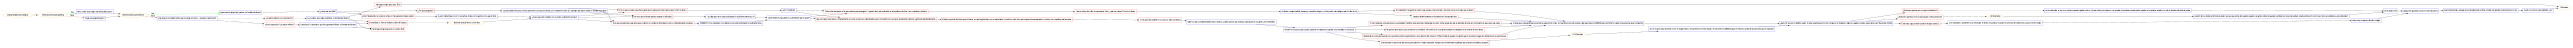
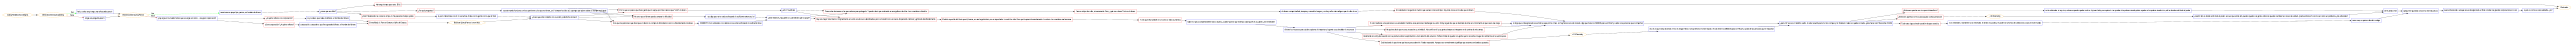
  digraph {
    fontname=Roboto
    rankdir=LR
    node [color=blue fontname=Roboto shape=box]
    edge [fontname=Roboto]
    "QuincyRank4Convo4 begins." [color=orange shape=""]
    n2 [color=orange label="Check boolean QuincyDating" shape=""]
    n3 [label="hola, cosita sexy, tengo una esforzando para ti"]
    n4 [label="tengo una pregunta para ti"]
    n5 [color=orange label="Check boolean QuincyParvos" shape=""]
    n6 [label="mencionas a apoye tipo, parvos, un hombre de dinero"]
    n7 [label="¿hay algo en tu mundo futuro que sea algo así como... una gran corporación?"]
    n8 [label="¿crees que sea feliz?"]
    n9 [color=red label="¿Gran corporación? ¿A qué te refieres?"]
    n10 [color=red label="¿A qué te refieres con corporación?"]
    n11 [color=red label="¿Feliz? Realmente no conozco al tipo, Q. No pasamos tiempo juntos."]
    n12 [color=red label="¿Por qué preguntas?"]
    n13 [color=red label="No tengo tiempo para esto. [Fin]"]
    n14 [label="corporación. corporativo. que lleva grandes billetes. el hombre del dinero"]
    n15 [label="sí, ya sabes. que nada en billetes. el hombre del dinero"]
    n16 [label="sí, pero interactúas con él. lo escuchas, tratas con la gente con la que él trata"]
    n17 [label="xq este mundo funciona con los que tienen y los que no tienen, ¿no? siempre ha sido así, supongo que quiero saber si siempre será igual"]
    "Chat ends." [color=orange shape=""]
    n19 [color=red label="En realidad, sí. Parvos Granum, el jefe del Corpus."]
-   n20 [color=red label="No tengo tiempo para esto, lo siento. [Fin]"]
    n21 [label="¿crees que está contento con su vida? ¿satisfecho incluso?"]
    n22 [color=red label="No creo que el dinero pueda comprar la felicidad."]
    n23 [color=red label="Creo que las personas que dicen que el dinero no compra la felicidad no son lo suficientemente creativas."]
    n24 [color=red label="Por lo que sé, parece que tiene gente que lo apoya por más razones que *sólo* el dinero."]
    n25 [color=orange label="Boolean QuincyParvos is now true." shape=""]
    n26 [label="y yo digo que no te estás esforzando lo suficiente entonces, lol"]
    n27 [label="CORRECTO. tú lo entiendes. los demás no se están esforzando lo suficiente lmao"]
    n28 [label="¿ah sí? cuéntame"]
    n29 [label="¿tiene familia? ¿hay gente a su alrededor que lo apoye?"]
    n30 [color=red label="Hay una mujer, Vala Glarios. Originalmente, era solo una de sus subordinadas, pero se hundió con sus naves, disparando cañones y gritando desafiantemente."]
    n31 [color=red label="Tiene estas hermanas a las que entrena para protegerlo. Y puedo decir que realmente se enorgullece de ellas. Las considera su familia."]
    n32 [color=red label="El abrió un portal del Vacío que él, bueno, es una larga historia, no es importante. Le salvó la vida. Creo que la aprecia honestamente. La valora. La considera una hermana."]
    n33 [color=red label="Parece un tipo de culto, sinceramente. Pero, ¿qué vas a hacer? Así es el dinero."]
    n34 [color=red label="Y creo que ella también lo ve como si fuera su familia."]
    n35 [label="el dinero compra lealtad, siempre y cuando lo tengas. y no hay culto más antiguo que el culto al oro"]
    n36 [label="nadie es nunca completamente malo o bueno, ¿sabes? parece que este tipo sabe quién es su gente, ¿me entiendes?"]
    n37 [color=red label="En realidad no me gusta lo mucho que suenas como este tipo. Hay más cosas en la vida que el dinero."]
-   n38 [color=red label="Ustedes definitivamente se llevarían bien. Demasiado bien."]
    n39 [label="él tiene los recursos para cuidar a quienes le importan y la gente a su alrededor lo reconoce"]
    n40 [label="no digo que el desgraciado sea el héroe aquí, primis. lmao. no hay héroes en este mundo. digo que tiene los MEDIOS para ser FELIZ y cuidar a las personas que le importan"]
    n41 [color=red label="Está haciendo lo que tiene que hacer para sobrevivir. Puedo respetarlo. Aunque eso normalmente signifique que estamos en bandos opuestos."]
    n42 [color=red label="Él solo mantiene a las personas a su alrededor mientras esas personas mantengan su valor. Estoy seguro de que se deshará de ellas en el momento en que sean una carga."]
    n43 [color=red label="No quiere decir que no sea un asesino y un imbécil. No confío en él y su gente siempre se interpone en el camino de mis armas."]
    n44 [color=red label="Realmente no estoy de acuerdo con su postura sobre la explotación a cielo abierto del universo. Prefiero tratar de ayudar a la gente que lo necesita en lugar de centrarme en la avaricia pura."]
    n45 [label="¿para mí? ese es el maldito sueño. la vida resuelta para mí, mis compas y mi famalam. nadie se queda sin nada. ¿para hacer eso? Necesitas PLATA"]
    n46 [color=orange label="+10 Chemistry" shape=""]
    n47 [color=red label="¿Entonces querrías ser rico para ayudar a otras personas?"]
    n48 [color=red label="¿Entonces querrías ser rico para tu beneficio?"]
    n49 [color=red label="Todo esto sigue siendo cuestión de pura avaricia."]
    n50 [label="eso es lo que estoy diciendo. él no es ningún héroe, no hay héroes en este mundo. él sólo tiene los MEDIOS para ser FELIZ y cuidar de las personas que le importan"]
    n51 [color=orange label="+10 Chemistry" shape=""]
    n52 [label="no lo entiendes. si soy rico, entonces puedo ayudar a otros. la joven loxley se equivocó. no ayudas a los pobres siendo pobre. ayudas a los pobres siendo rico, ahí es donde está todo el poder"]
    n53 [label="no lo entiendes. realmente no lo entiendes. el dinero es poder, y el poder es la forma de cambiar las cosas en este mundo"]
    n54 [label="¡exacto! ahí es donde está todo el poder. una vez que estás allí, puedes ayudar a la gente. entonces puedes cambiar las cosas de verdad. ¿hasta entonces? solo te ven como un problema, ¿me entiendes?"]
    n55 [label="en fin, debo irme"]
    n56 [label="como sea, no quiero discutir contigo"]
    n57 [label="aunque me gustaría conocer a este tal parvos"]
    n58 [label="suena interesante. aunque sea un desgraciado, al final a todas las grandes corporaciones lo son"]
    n59 [label="xq así es como se sale adelante, ¿no?"]
    "QuincyRank4Convo4 begins." -> n2
    n2 -> n3 [color=green label=true]
    n2 -> n4 [color=brown label=false]
    n3 -> n5
    n4 -> n5
    n5 -> n6 [color=green label=true]
    n5 -> n7 [color=brown label=false]
    n6 -> n8
    n7 -> n9
    n7 -> n10
    n8 -> n11
    n8 -> n12
-   n15 -> n13
+   n8 -> n13
    n9 -> n14
    n10 -> n15
    n11 -> n16
    n12 -> n17
    n13 -> "Chat ends."
    n14 -> n19
-   n14 -> n20
    n15 -> n19
-   n15 -> n20
    n16 -> n21
    n17 -> n22
    n17 -> n23
    n17 -> n24
    n19 -> n25
    n21 -> n22
    n21 -> n23
    n21 -> n24
    n22 -> n26
    n23 -> n27
    n24 -> n28
    n25 -> n21
    n26 -> n29
    n27 -> n29
    n28 -> n30
    n28 -> n31
    n29 -> n30
    n29 -> n31
    n30 -> n32
    n31 -> n33
    n32 -> n34
    n33 -> n35
    n34 -> n36
    n35 -> n37
-   n35 -> n38
    n36 -> n39
    n37 -> n40
-   n38 -> n40
    n39 -> n41
    n39 -> n42
    n39 -> n43
    n39 -> n44
    n40 -> n45
    n41 -> n46
    n42 -> n40
    n43 -> n40
    n44 -> n40
    n45 -> n47
    n45 -> n48
    n45 -> n49
    n46 -> n50
    n47 -> n51
    n48 -> n52
    n49 -> n53
    n50 -> n45
    n51 -> n54
    n52 -> n55
    n53 -> n56
    n54 -> n55
    n55 -> n57
    n56 -> n57
    n57 -> n58
    n58 -> n59
    n59 -> "Chat ends."
  }
